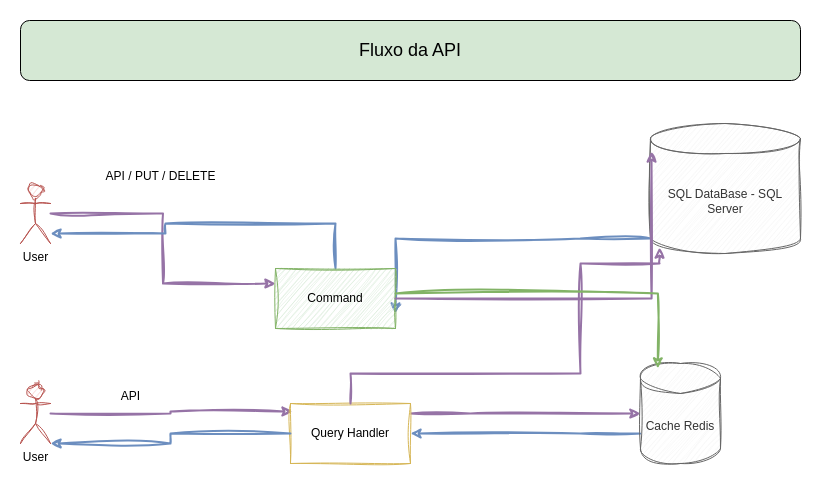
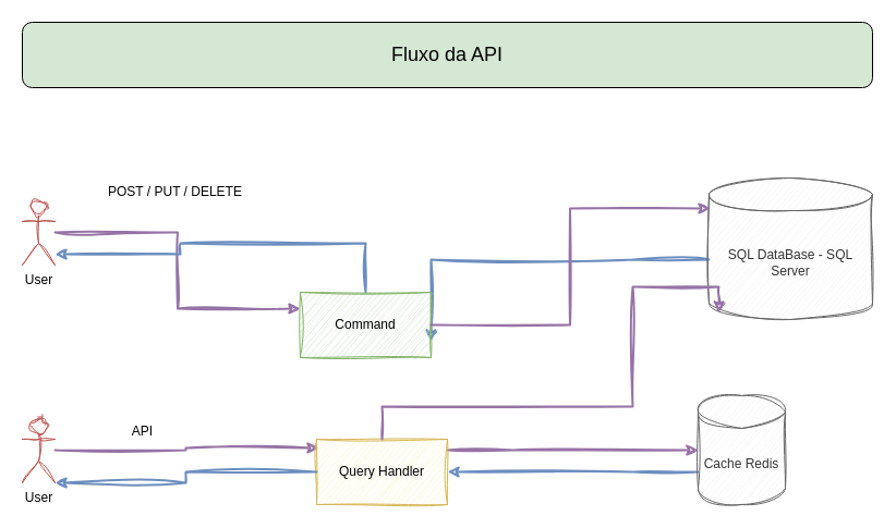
  <mxCell id="0" />
  <mxCell id="1" parent="0" />
  <mxCell id="2" style="edgeStyle=orthogonalEdgeStyle;rounded=0;orthogonalLoop=1;jettySize=auto;html=1;entryX=1;entryY=0.75;entryDx=0;entryDy=0;fillColor=#dae8fc;strokeColor=#6c8ebf;strokeWidth=2;sketch=1;curveFitting=1;jiggle=2;" edge="1" parent="1" source="3" target="16"><mxGeometry relative="1" as="geometry"><Array as="points"><mxPoint x="580" y="238" /><mxPoint x="580" y="238" /></Array></mxGeometry></mxCell>
- <mxCell id="3" value="SQL DataBase - SQL Server" style="shape=cylinder3;whiteSpace=wrap;html=1;boundedLbl=1;backgroundOutline=1;size=15;sketch=1;curveFitting=1;jiggle=2;fillColor=#f5f5f5;fontColor=#333333;strokeColor=#666666;" vertex="1" parent="1"><mxGeometry x="650" y="123" width="150" height="130" as="geometry" /></mxCell>
+ <mxCell id="3" value="SQL DataBase - SQL Server" style="shape=cylinder3;whiteSpace=wrap;html=1;boundedLbl=1;backgroundOutline=1;size=15;sketch=1;curveFitting=1;jiggle=2;fillColor=#f5f5f5;fontColor=#333333;strokeColor=#666666;" vertex="1" parent="1"><mxGeometry x="650" y="163" width="150" height="130" as="geometry" /></mxCell>
  <mxCell id="4" style="edgeStyle=orthogonalEdgeStyle;rounded=0;orthogonalLoop=1;jettySize=auto;html=1;entryX=1;entryY=0.5;entryDx=0;entryDy=0;sketch=1;curveFitting=1;jiggle=2;fillColor=#dae8fc;strokeColor=#6c8ebf;strokeWidth=2;" edge="1" parent="1" source="5" target="11"><mxGeometry relative="1" as="geometry"><Array as="points"><mxPoint x="580" y="433" /><mxPoint x="580" y="433" /></Array></mxGeometry></mxCell>
  <mxCell id="5" value="Cache Redis" style="shape=cylinder3;whiteSpace=wrap;html=1;boundedLbl=1;backgroundOutline=1;size=15;sketch=1;curveFitting=1;jiggle=2;fillColor=#f5f5f5;fontColor=#333333;strokeColor=#666666;" vertex="1" parent="1"><mxGeometry x="640" y="363" width="80" height="100" as="geometry" /></mxCell>
  <mxCell id="6" style="edgeStyle=orthogonalEdgeStyle;rounded=0;orthogonalLoop=1;jettySize=auto;html=1;entryX=0;entryY=0.25;entryDx=0;entryDy=0;fillColor=#e1d5e7;strokeColor=#9673a6;sketch=1;curveFitting=1;jiggle=2;strokeWidth=2;" edge="1" parent="1" source="7" target="16"><mxGeometry relative="1" as="geometry" /></mxCell>
  <mxCell id="7" value="User" style="shape=umlActor;verticalLabelPosition=bottom;verticalAlign=top;html=1;outlineConnect=0;fillColor=#f8cecc;strokeColor=#b85450;sketch=1;curveFitting=1;jiggle=2;" vertex="1" parent="1"><mxGeometry x="20" y="183" width="30" height="60" as="geometry" /></mxCell>
  <mxCell id="8" style="edgeStyle=orthogonalEdgeStyle;rounded=0;orthogonalLoop=1;jettySize=auto;html=1;entryX=0.017;entryY=0.133;entryDx=0;entryDy=0;entryPerimeter=0;strokeWidth=2;fillColor=#e1d5e7;strokeColor=#9673a6;sketch=1;curveFitting=1;jiggle=2;" edge="1" parent="1" source="9" target="11"><mxGeometry relative="1" as="geometry" /></mxCell>
  <mxCell id="9" value="User" style="shape=umlActor;verticalLabelPosition=bottom;verticalAlign=top;html=1;outlineConnect=0;fillColor=#f8cecc;strokeColor=#b85450;sketch=1;curveFitting=1;jiggle=2;" vertex="1" parent="1"><mxGeometry x="20" y="383" width="30" height="60" as="geometry" /></mxCell>
  <mxCell id="10" style="edgeStyle=orthogonalEdgeStyle;rounded=0;orthogonalLoop=1;jettySize=auto;html=1;fillColor=#e1d5e7;strokeColor=#9673a6;strokeWidth=2;sketch=1;curveFitting=1;jiggle=2;" edge="1" parent="1" source="11" target="5"><mxGeometry relative="1" as="geometry"><Array as="points"><mxPoint x="470" y="413" /><mxPoint x="470" y="413" /></Array></mxGeometry></mxCell>
- <mxCell id="11" value="Query&amp;nbsp;Handler" style="rounded=0;whiteSpace=wrap;html=1;fillColor=#ffffff;strokeColor=#d6b656;sketch=1;curveFitting=1;jiggle=2;" vertex="1" parent="1"><mxGeometry x="290" y="403" width="120" height="60" as="geometry" /></mxCell>
+ <mxCell id="11" value="Query&amp;nbsp;Handler" style="rounded=0;whiteSpace=wrap;html=1;fillColor=#fff2cc;strokeColor=#d6b656;sketch=1;curveFitting=1;jiggle=2;" vertex="1" parent="1"><mxGeometry x="290" y="403" width="120" height="60" as="geometry" /></mxCell>
  <mxCell id="12" style="edgeStyle=orthogonalEdgeStyle;rounded=0;orthogonalLoop=1;jettySize=auto;html=1;entryX=1;entryY=1;entryDx=0;entryDy=0;entryPerimeter=0;fillColor=#dae8fc;strokeColor=#6c8ebf;strokeWidth=2;sketch=1;curveFitting=1;jiggle=2;" edge="1" parent="1" source="11" target="9"><mxGeometry relative="1" as="geometry"><Array as="points"><mxPoint x="170" y="433" /><mxPoint x="170" y="443" /></Array></mxGeometry></mxCell>
  <mxCell id="13" value="API" style="text;html=1;align=center;verticalAlign=middle;resizable=0;points=[];autosize=1;strokeColor=none;fillColor=none;sketch=1;curveFitting=1;jiggle=2;" vertex="1" parent="1"><mxGeometry x="105" y="381" width="50" height="30" as="geometry" /></mxCell>
  <mxCell id="14" style="edgeStyle=orthogonalEdgeStyle;rounded=0;orthogonalLoop=1;jettySize=auto;html=1;entryX=0.06;entryY=0.954;entryDx=0;entryDy=0;entryPerimeter=0;fillColor=#e1d5e7;strokeColor=#9673a6;strokeWidth=2;sketch=1;curveFitting=1;jiggle=2;" edge="1" parent="1" source="11" target="3"><mxGeometry relative="1" as="geometry"><Array as="points"><mxPoint x="350" y="373" /><mxPoint x="580" y="373" /><mxPoint x="580" y="263" /><mxPoint x="659" y="263" /></Array></mxGeometry></mxCell>
  <mxCell id="15" style="edgeStyle=orthogonalEdgeStyle;rounded=0;orthogonalLoop=1;jettySize=auto;html=1;fillColor=#dae8fc;strokeColor=#6c8ebf;strokeWidth=2;sketch=1;curveFitting=1;jiggle=2;" edge="1" parent="1" source="16" target="7"><mxGeometry relative="1" as="geometry"><Array as="points"><mxPoint x="165" y="223" /><mxPoint x="165" y="233" /></Array></mxGeometry></mxCell>
  <mxCell id="16" value="Command" style="rounded=0;whiteSpace=wrap;html=1;fillColor=#d5e8d4;strokeColor=#82b366;sketch=1;curveFitting=1;jiggle=2;" vertex="1" parent="1"><mxGeometry x="275" y="268" width="120" height="60" as="geometry" /></mxCell>
  <mxCell id="17" style="edgeStyle=orthogonalEdgeStyle;rounded=0;orthogonalLoop=1;jettySize=auto;html=1;entryX=0.007;entryY=0.215;entryDx=0;entryDy=0;entryPerimeter=0;fillColor=#e1d5e7;strokeColor=#9673a6;sketch=1;curveFitting=1;jiggle=2;strokeWidth=2;" edge="1" parent="1" source="16" target="3"><mxGeometry relative="1" as="geometry" /></mxCell>
- <mxCell id="18" style="edgeStyle=orthogonalEdgeStyle;rounded=0;orthogonalLoop=1;jettySize=auto;html=1;entryX=0.217;entryY=0.05;entryDx=0;entryDy=0;entryPerimeter=0;fillColor=#d5e8d4;strokeColor=#82b366;sketch=1;curveFitting=1;jiggle=2;strokeWidth=2;" edge="1" parent="1" source="16" target="5"><mxGeometry relative="1" as="geometry"><Array as="points"><mxPoint x="340" y="293" /><mxPoint x="665" y="293" /></Array></mxGeometry></mxCell>
- <mxCell id="19" value="API / PUT / DELETE" style="text;html=1;align=center;verticalAlign=middle;resizable=0;points=[];autosize=1;strokeColor=none;fillColor=none;sketch=1;curveFitting=1;jiggle=2;" vertex="1" parent="1"><mxGeometry x="85" y="161" width="150" height="30" as="geometry" /></mxCell>
+ <mxCell id="19" value="POST / PUT / DELETE" style="text;html=1;align=center;verticalAlign=middle;resizable=0;points=[];autosize=1;strokeColor=none;fillColor=none;sketch=1;curveFitting=1;jiggle=2;" vertex="1" parent="1"><mxGeometry x="85" y="161" width="150" height="30" as="geometry" /></mxCell>
  <mxCell id="20" value="&lt;span style=&quot;font-size: 18px;&quot;&gt;Fluxo da API&lt;/span&gt;" style="rounded=1;whiteSpace=wrap;html=1;fillColor=#d5e8d4;" vertex="1" parent="1"><mxGeometry x="20" y="20" width="780" height="60" as="geometry" /></mxCell>
